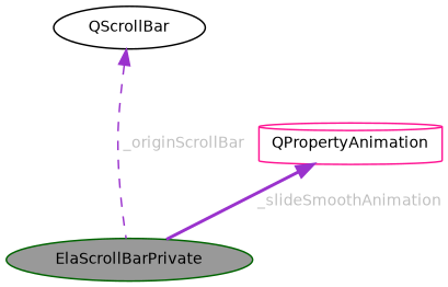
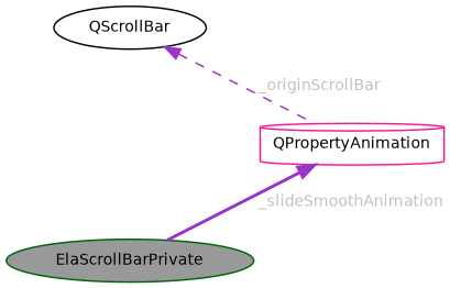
  digraph {
    node [fillcolor=white fontname=Helvetica fontsize=10 shape=ellipse style=filled]
    edge [color=darkorchid3 dir=back fontcolor=grey fontname=Helvetica fontsize=10 labelfontname=Helvetica labelfontsize=10]
    n1 [color=darkgreen fillcolor=grey60 fontcolor=black height=0.2 label=ElaScrollBarPrivate width=0.4]
    n2 [color=black height=0.2 label=QScrollBar width=0.4]
    n3 [color=deeppink height=0.2 label=QPropertyAnimation shape=cylinder width=0.4]
-   n2 -> n1 [label=" _originScrollBar" style=dashed]
+   n2 -> n3 [label=" _originScrollBar" style=dashed]
    n3 -> n1 [label=" _slideSmoothAnimation" style=bold]
  }
